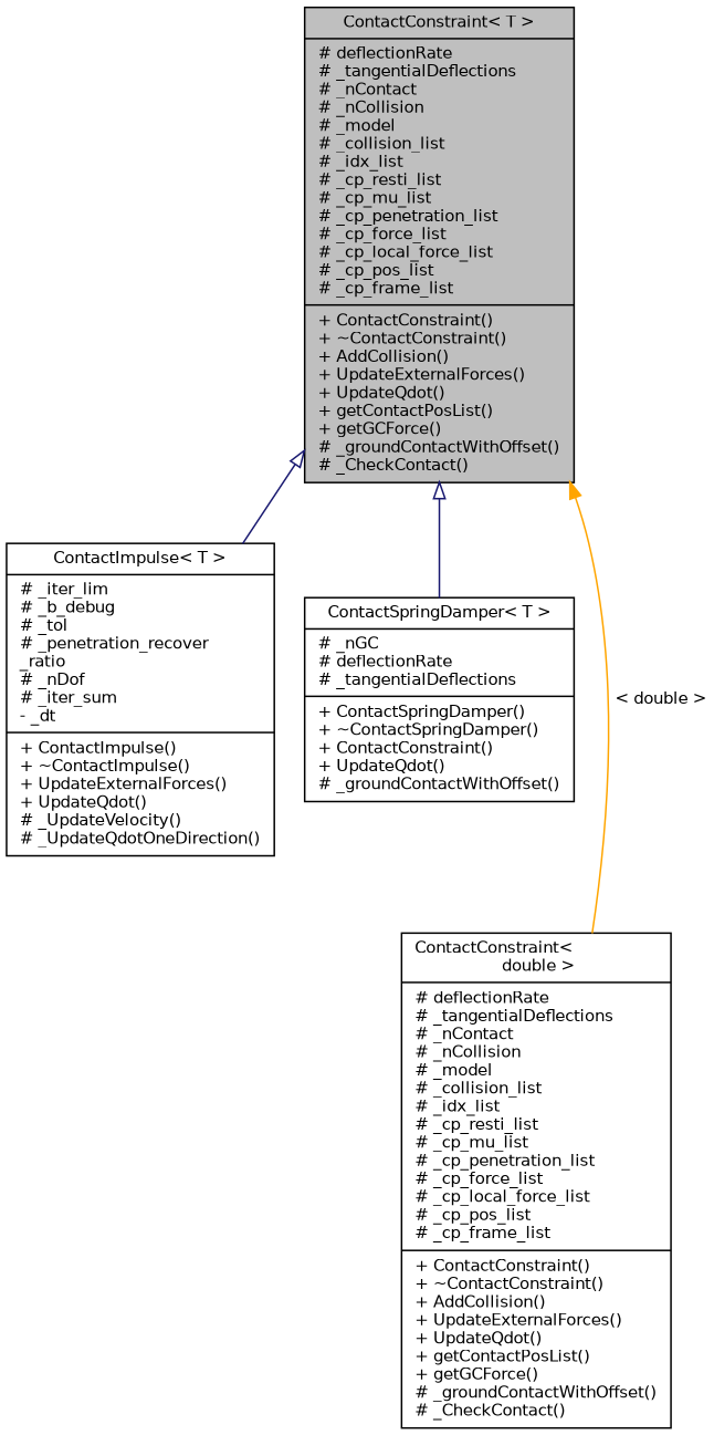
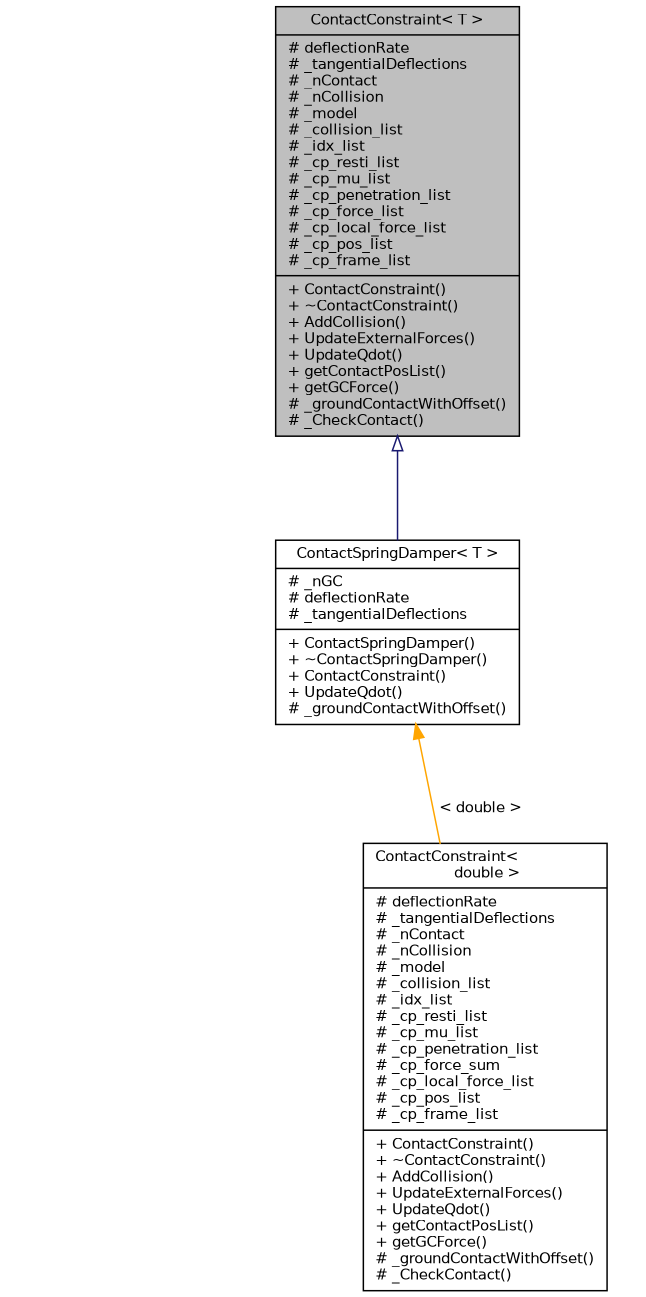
  digraph {
    fontname="DejaVu Sans"
    node [color=black fillcolor=white fontname="DejaVu Sans" fontsize=10 shape=record style=filled]
    edge [arrowtail=onormal color=midnightblue dir=back fontname="DejaVu Sans" fontsize=10 labelfontname=FreeSans labelfontsize=10 style=solid]
    n1 [fillcolor=grey75 fontcolor=black height=0.2 label="{ContactConstraint\< T \>\n|# deflectionRate\l# _tangentialDeflections\l# _nContact\l# _nCollision\l# _model\l# _collision_list\l# _idx_list\l# _cp_resti_list\l# _cp_mu_list\l# _cp_penetration_list\l# _cp_force_list\l# _cp_local_force_list\l# _cp_pos_list\l# _cp_frame_list\l|+ ContactConstraint()\l+ ~ContactConstraint()\l+ AddCollision()\l+ UpdateExternalForces()\l+ UpdateQdot()\l+ getContactPosList()\l+ getGCForce()\l# _groundContactWithOffset()\l# _CheckContact()\l}" width=0.4]
-   n2 [height=0.2 label="{ContactImpulse\< T \>\n|# _iter_lim\l# _b_debug\l# _tol\l# _penetration_recover\l_ratio\l# _nDof\l# _iter_sum\l- _dt\l|+ ContactImpulse()\l+ ~ContactImpulse()\l+ UpdateExternalForces()\l+ UpdateQdot()\l# _UpdateVelocity()\l# _UpdateQdotOneDirection()\l}" width=0.4]
    n3 [height=0.2 label="{ContactSpringDamper\< T \>\n|# _nGC\l# deflectionRate\l# _tangentialDeflections\l|+ ContactSpringDamper()\l+ ~ContactSpringDamper()\l+ ContactConstraint()\l+ UpdateQdot()\l# _groundContactWithOffset()\l}" width=0.4]
-   n4 [height=0.2 label="{ContactConstraint\<\l double \>\n|# deflectionRate\l# _tangentialDeflections\l# _nContact\l# _nCollision\l# _model\l# _collision_list\l# _idx_list\l# _cp_resti_list\l# _cp_mu_list\l# _cp_penetration_list\l# _cp_force_list\l# _cp_local_force_list\l# _cp_pos_list\l# _cp_frame_list\l|+ ContactConstraint()\l+ ~ContactConstraint()\l+ AddCollision()\l+ UpdateExternalForces()\l+ UpdateQdot()\l+ getContactPosList()\l+ getGCForce()\l# _groundContactWithOffset()\l# _CheckContact()\l}" width=0.4]
-   n1 -> n2
+   n4 [height=0.2 label="{ContactConstraint\<\l double \>\n|# deflectionRate\l# _tangentialDeflections\l# _nContact\l# _nCollision\l# _model\l# _collision_list\l# _idx_list\l# _cp_resti_list\l# _cp_mu_list\l# _cp_penetration_list\l# _cp_force_sum\l# _cp_local_force_list\l# _cp_pos_list\l# _cp_frame_list\l|+ ContactConstraint()\l+ ~ContactConstraint()\l+ AddCollision()\l+ UpdateExternalForces()\l+ UpdateQdot()\l+ getContactPosList()\l+ getGCForce()\l# _groundContactWithOffset()\l# _CheckContact()\l}" width=0.4]
    n1 -> n3
-   n1 -> n4 [color=orange label=" \< double \>" arrowtail=""]
+   n3 -> n4 [color=orange label=" \< double \>" arrowtail=""]
  }
